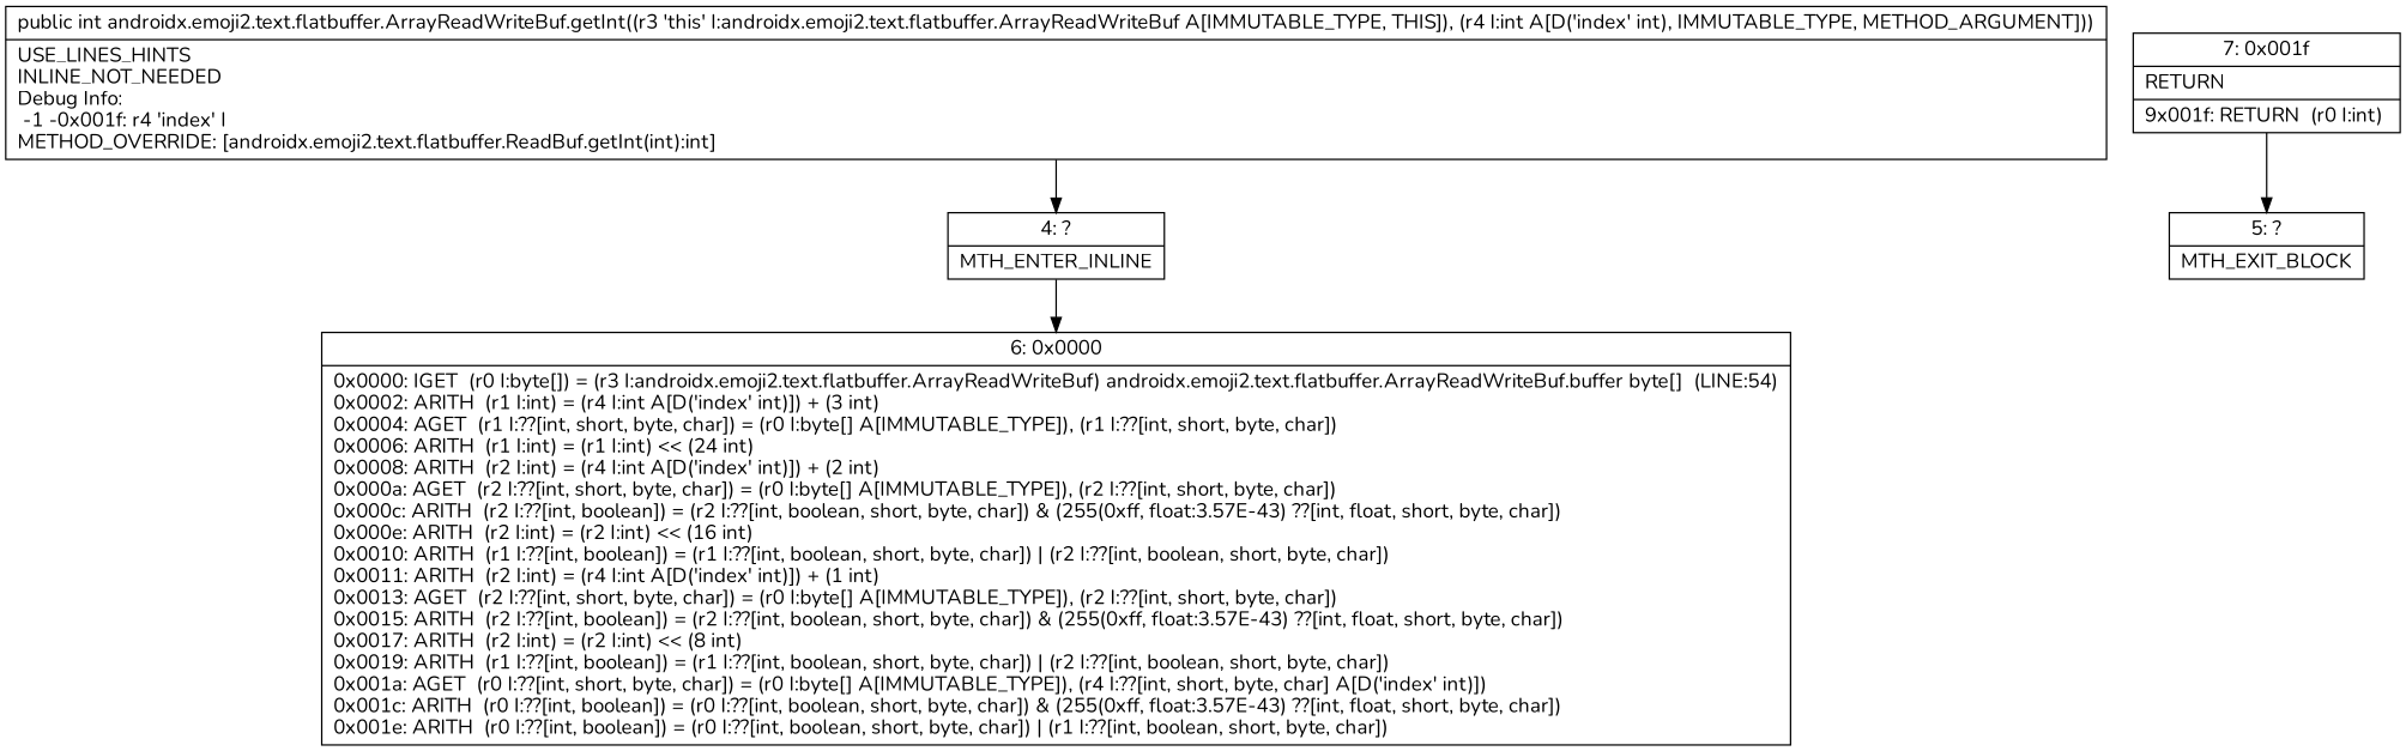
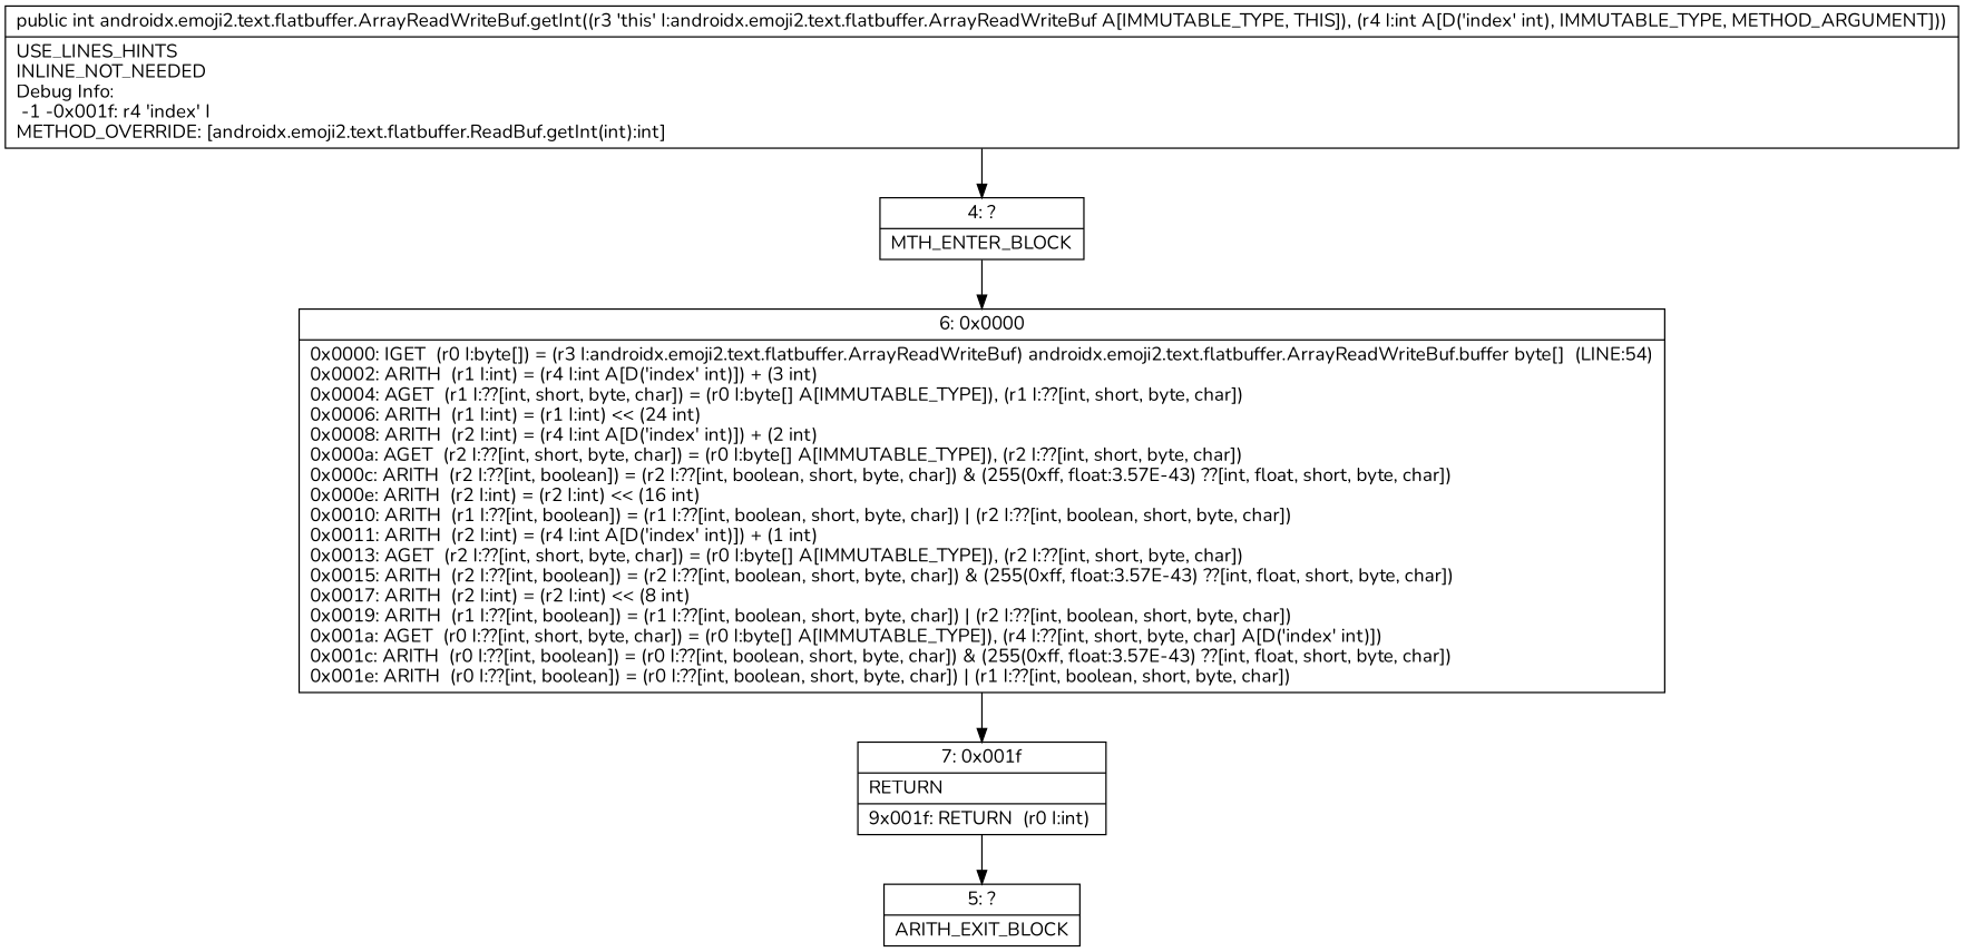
  digraph {
    fontname=Nunito
    node [fontname=Nunito shape=record]
    edge [fontname=Nunito]
-   n1 [label="{4\:\ ?|MTH_ENTER_INLINE\l}"]
+   n1 [label="{4\:\ ?|MTH_ENTER_BLOCK\l}"]
    n2 [label="{6\:\ 0x0000|0x0000: IGET  (r0 I:byte[]) = (r3 I:androidx.emoji2.text.flatbuffer.ArrayReadWriteBuf) androidx.emoji2.text.flatbuffer.ArrayReadWriteBuf.buffer byte[]  (LINE:54)\l0x0002: ARITH  (r1 I:int) = (r4 I:int A[D('index' int)]) + (3 int) \l0x0004: AGET  (r1 I:??[int, short, byte, char]) = (r0 I:byte[] A[IMMUTABLE_TYPE]), (r1 I:??[int, short, byte, char]) \l0x0006: ARITH  (r1 I:int) = (r1 I:int) \<\< (24 int) \l0x0008: ARITH  (r2 I:int) = (r4 I:int A[D('index' int)]) + (2 int) \l0x000a: AGET  (r2 I:??[int, short, byte, char]) = (r0 I:byte[] A[IMMUTABLE_TYPE]), (r2 I:??[int, short, byte, char]) \l0x000c: ARITH  (r2 I:??[int, boolean]) = (r2 I:??[int, boolean, short, byte, char]) & (255(0xff, float:3.57E\-43) ??[int, float, short, byte, char]) \l0x000e: ARITH  (r2 I:int) = (r2 I:int) \<\< (16 int) \l0x0010: ARITH  (r1 I:??[int, boolean]) = (r1 I:??[int, boolean, short, byte, char]) \| (r2 I:??[int, boolean, short, byte, char]) \l0x0011: ARITH  (r2 I:int) = (r4 I:int A[D('index' int)]) + (1 int) \l0x0013: AGET  (r2 I:??[int, short, byte, char]) = (r0 I:byte[] A[IMMUTABLE_TYPE]), (r2 I:??[int, short, byte, char]) \l0x0015: ARITH  (r2 I:??[int, boolean]) = (r2 I:??[int, boolean, short, byte, char]) & (255(0xff, float:3.57E\-43) ??[int, float, short, byte, char]) \l0x0017: ARITH  (r2 I:int) = (r2 I:int) \<\< (8 int) \l0x0019: ARITH  (r1 I:??[int, boolean]) = (r1 I:??[int, boolean, short, byte, char]) \| (r2 I:??[int, boolean, short, byte, char]) \l0x001a: AGET  (r0 I:??[int, short, byte, char]) = (r0 I:byte[] A[IMMUTABLE_TYPE]), (r4 I:??[int, short, byte, char] A[D('index' int)]) \l0x001c: ARITH  (r0 I:??[int, boolean]) = (r0 I:??[int, boolean, short, byte, char]) & (255(0xff, float:3.57E\-43) ??[int, float, short, byte, char]) \l0x001e: ARITH  (r0 I:??[int, boolean]) = (r0 I:??[int, boolean, short, byte, char]) \| (r1 I:??[int, boolean, short, byte, char]) \l}"]
    n3 [label="{7\:\ 0x001f|RETURN\l|9x001f: RETURN  (r0 I:int) \l}"]
-   n4 [label="{5\:\ ?|MTH_EXIT_BLOCK\l}"]
+   n4 [label="{5\:\ ?|ARITH_EXIT_BLOCK\l}"]
    n5 [label="{public int androidx.emoji2.text.flatbuffer.ArrayReadWriteBuf.getInt((r3 'this' I:androidx.emoji2.text.flatbuffer.ArrayReadWriteBuf A[IMMUTABLE_TYPE, THIS]), (r4 I:int A[D('index' int), IMMUTABLE_TYPE, METHOD_ARGUMENT]))  | USE_LINES_HINTS\lINLINE_NOT_NEEDED\lDebug Info:\l  \-1 \-0x001f: r4 'index' I\lMETHOD_OVERRIDE: [androidx.emoji2.text.flatbuffer.ReadBuf.getInt(int):int]\l}"]
    n1 -> n2
+   n2 -> n3
    n3 -> n4
    n5 -> n1
  }
